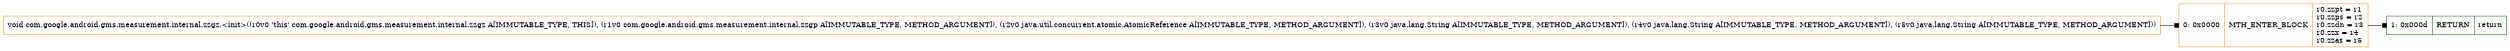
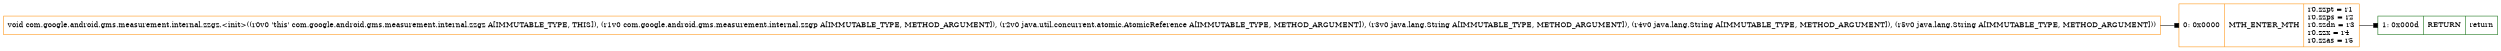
  digraph {
    rankdir=LR
    node [shape=record color=darkorange]
    edge [arrowhead=box]
-   n1 [label="{0\:\ 0x0000|MTH_ENTER_BLOCK\l|r0.zzpt = r1\lr0.zzps = r2\lr0.zzdn = r3\lr0.zzx = r4\lr0.zzas = r5\l}"]
+   n1 [label="{0\:\ 0x0000|MTH_ENTER_MTH\l|r0.zzpt = r1\lr0.zzps = r2\lr0.zzdn = r3\lr0.zzx = r4\lr0.zzas = r5\l}"]
    n2 [label="{1\:\ 0x000d|RETURN\l|return\l}" color=darkgreen]
    n3 [label="{void com.google.android.gms.measurement.internal.zzgz.\<init\>((r0v0 'this' com.google.android.gms.measurement.internal.zzgz A[IMMUTABLE_TYPE, THIS]), (r1v0 com.google.android.gms.measurement.internal.zzgp A[IMMUTABLE_TYPE, METHOD_ARGUMENT]), (r2v0 java.util.concurrent.atomic.AtomicReference A[IMMUTABLE_TYPE, METHOD_ARGUMENT]), (r3v0 java.lang.String A[IMMUTABLE_TYPE, METHOD_ARGUMENT]), (r4v0 java.lang.String A[IMMUTABLE_TYPE, METHOD_ARGUMENT]), (r5v0 java.lang.String A[IMMUTABLE_TYPE, METHOD_ARGUMENT])) }"]
    n1 -> n2
    n3 -> n1
  }
